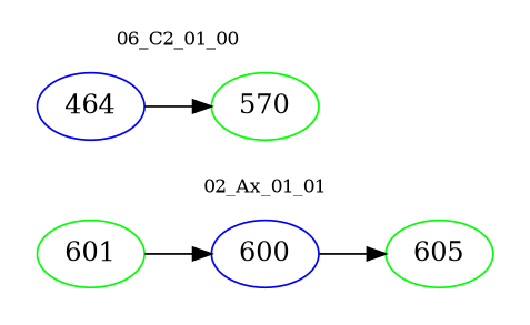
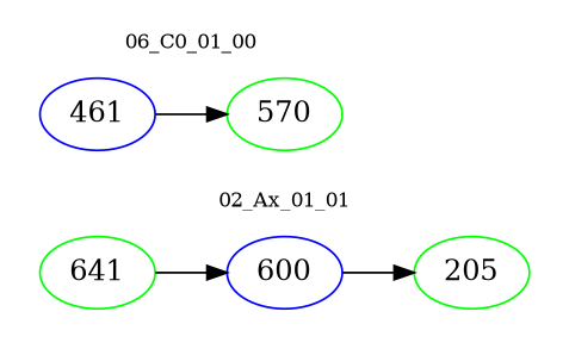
  digraph {
    rankdir=LR
    node [color=green]
    edge [color=black]
-   n1 [label=601]
+   n1 [label=641]
    n2 [color=blue label=600]
-   n3 [label=605]
-   n4 [color=blue label=464]
+   n3 [label=205]
+   n4 [color=blue label=461]
    n5 [label=570]
    subgraph cluster_1 {
      color=white
      fontsize=10
      label="02_Ax_01_01"
      n1
      n2
      n3
    }
    subgraph cluster_2 {
      color=white
      fontsize=10
-     label="06_C2_01_00"
+     label="06_C0_01_00"
      n4
      n5
    }
    n1 -> n2
    n2 -> n3
    n4 -> n5
  }
